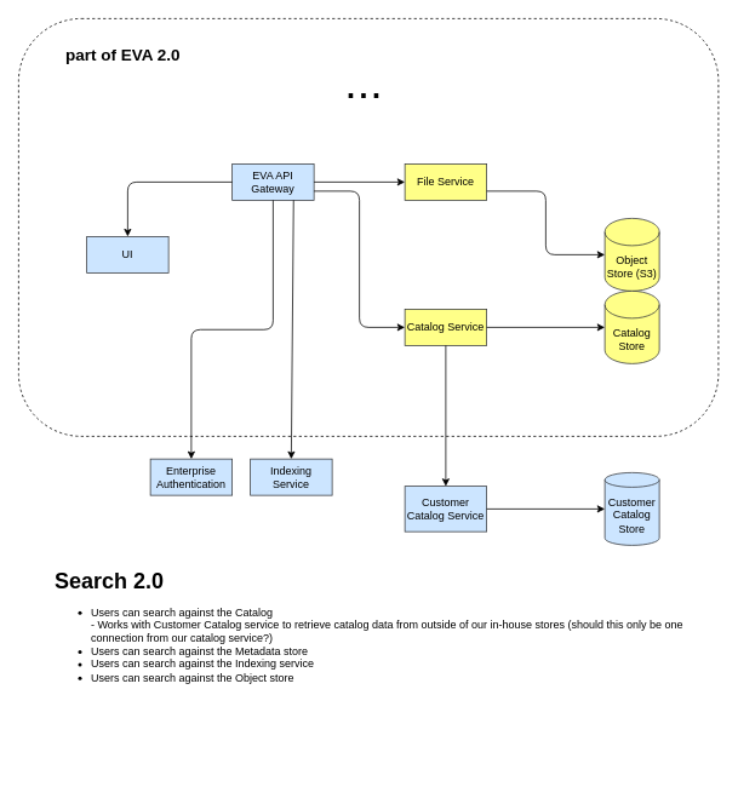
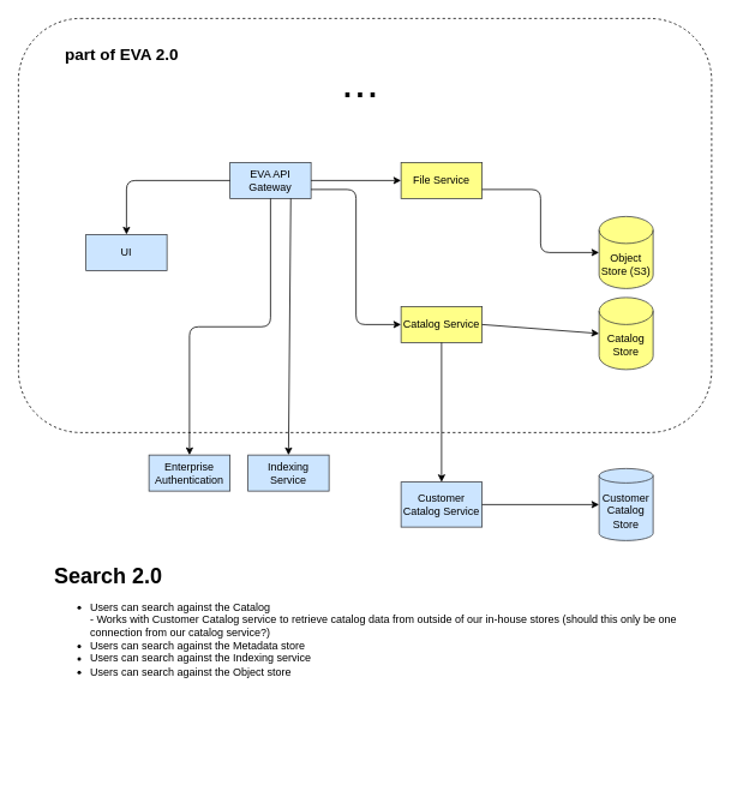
  <mxCell id="0" />
  <mxCell id="1" parent="0" />
  <mxCell id="2" value="" style="rounded=1;whiteSpace=wrap;html=1;fillColor=none;dashed=1;" parent="1" vertex="1"><mxGeometry x="20" y="20" width="770" height="460" as="geometry" /></mxCell>
  <mxCell id="3" value="EVA API Gateway" style="rounded=0;whiteSpace=wrap;html=1;fillColor=#cce5ff;strokeColor=#36393d;" parent="1" vertex="1"><mxGeometry x="255" y="180" width="90" height="40" as="geometry" /></mxCell>
  <mxCell id="4" value="File Service" style="rounded=0;whiteSpace=wrap;html=1;fillColor=#ffff88;strokeColor=#36393d;" parent="1" vertex="1"><mxGeometry x="445" y="180" width="90" height="40" as="geometry" /></mxCell>
  <mxCell id="5" value="Indexing Service" style="rounded=0;whiteSpace=wrap;html=1;fillColor=#cce5ff;strokeColor=#36393d;" parent="1" vertex="1"><mxGeometry x="275" y="505" width="90" height="40" as="geometry" /></mxCell>
  <mxCell id="6" value="Enterprise Authentication" style="rounded=0;whiteSpace=wrap;html=1;fillColor=#cce5ff;strokeColor=#36393d;" parent="1" vertex="1"><mxGeometry x="165" y="505" width="90" height="40" as="geometry" /></mxCell>
  <mxCell id="7" value="UI" style="rounded=0;whiteSpace=wrap;html=1;fillColor=#cce5ff;strokeColor=#36393d;" parent="1" vertex="1"><mxGeometry x="95" y="260" width="90" height="40" as="geometry" /></mxCell>
  <mxCell id="8" value="Catalog Service" style="rounded=0;whiteSpace=wrap;html=1;fillColor=#ffff88;strokeColor=#36393d;" parent="1" vertex="1"><mxGeometry x="445" y="340" width="90" height="40" as="geometry" /></mxCell>
  <mxCell id="9" value="Object Store (S3)" style="shape=cylinder3;whiteSpace=wrap;html=1;boundedLbl=1;backgroundOutline=1;size=15;fillColor=#ffff88;strokeColor=#36393d;" parent="1" vertex="1"><mxGeometry x="665" y="240" width="60" height="80" as="geometry" /></mxCell>
- <mxCell id="10" value="Catalog Store" style="shape=cylinder3;whiteSpace=wrap;html=1;boundedLbl=1;backgroundOutline=1;size=15;fillColor=#ffff88;strokeColor=#36393d;" parent="1" vertex="1"><mxGeometry x="665" y="320" width="60" height="80" as="geometry" /></mxCell>
+ <mxCell id="10" value="Catalog Store" style="shape=cylinder3;whiteSpace=wrap;html=1;boundedLbl=1;backgroundOutline=1;size=15;fillColor=#ffff88;strokeColor=#36393d;" parent="1" vertex="1"><mxGeometry x="665" y="330" width="60" height="80" as="geometry" /></mxCell>
  <mxCell id="11" value="Customer Catalog Store" style="shape=cylinder3;whiteSpace=wrap;html=1;boundedLbl=1;backgroundOutline=1;size=8;fillColor=#cce5ff;strokeColor=#36393d;" parent="1" vertex="1"><mxGeometry x="665" y="520" width="60" height="80" as="geometry" /></mxCell>
  <mxCell id="12" value="" style="edgeStyle=segmentEdgeStyle;endArrow=classic;html=1;exitX=0;exitY=0.5;exitDx=0;exitDy=0;entryX=0.5;entryY=0;entryDx=0;entryDy=0;" parent="1" source="3" target="7" edge="1"><mxGeometry width="50" height="50" relative="1" as="geometry"><mxPoint x="145" y="205" as="sourcePoint" /><mxPoint x="195" y="155" as="targetPoint" /></mxGeometry></mxCell>
  <mxCell id="13" value="" style="edgeStyle=orthogonalEdgeStyle;elbow=horizontal;endArrow=classic;html=1;exitX=0.5;exitY=1;exitDx=0;exitDy=0;entryX=0.5;entryY=0;entryDx=0;entryDy=0;" parent="1" source="3" target="6" edge="1"><mxGeometry width="50" height="50" relative="1" as="geometry"><mxPoint x="385" y="340" as="sourcePoint" /><mxPoint x="435" y="290" as="targetPoint" /></mxGeometry></mxCell>
  <mxCell id="14" value="" style="endArrow=classic;html=1;exitX=0.75;exitY=1;exitDx=0;exitDy=0;entryX=0.5;entryY=0;entryDx=0;entryDy=0;" parent="1" source="3" target="5" edge="1"><mxGeometry width="50" height="50" relative="1" as="geometry"><mxPoint x="385" y="340" as="sourcePoint" /><mxPoint x="435" y="290" as="targetPoint" /></mxGeometry></mxCell>
  <mxCell id="15" value="" style="endArrow=classic;html=1;exitX=1;exitY=0.5;exitDx=0;exitDy=0;entryX=0;entryY=0.5;entryDx=0;entryDy=0;" parent="1" source="3" target="4" edge="1"><mxGeometry width="50" height="50" relative="1" as="geometry"><mxPoint x="385" y="340" as="sourcePoint" /><mxPoint x="435" y="290" as="targetPoint" /></mxGeometry></mxCell>
  <mxCell id="16" value="" style="edgeStyle=elbowEdgeStyle;elbow=horizontal;endArrow=classic;html=1;exitX=1;exitY=0.75;exitDx=0;exitDy=0;entryX=0;entryY=0.5;entryDx=0;entryDy=0;entryPerimeter=0;" parent="1" source="4" target="9" edge="1"><mxGeometry width="50" height="50" relative="1" as="geometry"><mxPoint x="385" y="340" as="sourcePoint" /><mxPoint x="435" y="290" as="targetPoint" /></mxGeometry></mxCell>
  <mxCell id="17" value="" style="edgeStyle=elbowEdgeStyle;elbow=horizontal;endArrow=classic;html=1;exitX=1;exitY=0.75;exitDx=0;exitDy=0;entryX=0;entryY=0.5;entryDx=0;entryDy=0;" parent="1" source="3" target="8" edge="1"><mxGeometry width="50" height="50" relative="1" as="geometry"><mxPoint x="385" y="340" as="sourcePoint" /><mxPoint x="435" y="290" as="targetPoint" /></mxGeometry></mxCell>
  <mxCell id="18" value="" style="endArrow=classic;html=1;exitX=1;exitY=0.5;exitDx=0;exitDy=0;entryX=0;entryY=0.5;entryDx=0;entryDy=0;entryPerimeter=0;" parent="1" source="8" target="10" edge="1"><mxGeometry width="50" height="50" relative="1" as="geometry"><mxPoint x="385" y="340" as="sourcePoint" /><mxPoint x="435" y="290" as="targetPoint" /></mxGeometry></mxCell>
  <mxCell id="19" value="Customer Catalog Service" style="rounded=0;whiteSpace=wrap;html=1;fillColor=#cce5ff;strokeColor=#36393d;" parent="1" vertex="1"><mxGeometry x="445" y="535" width="90" height="50" as="geometry" /></mxCell>
  <mxCell id="20" value="" style="endArrow=classic;html=1;exitX=1;exitY=0.5;exitDx=0;exitDy=0;entryX=0;entryY=0.5;entryDx=0;entryDy=0;entryPerimeter=0;" parent="1" source="19" target="11" edge="1"><mxGeometry width="50" height="50" relative="1" as="geometry"><mxPoint x="385" y="330" as="sourcePoint" /><mxPoint x="435" y="280" as="targetPoint" /></mxGeometry></mxCell>
  <mxCell id="21" value="&lt;font style=&quot;font-size: 50px&quot;&gt;...&lt;/font&gt;" style="text;html=1;strokeColor=none;fillColor=none;align=center;verticalAlign=middle;whiteSpace=wrap;rounded=0;dashed=1;" parent="1" vertex="1"><mxGeometry x="355" y="60" width="90" height="60" as="geometry" /></mxCell>
  <mxCell id="22" value="&lt;b&gt;&lt;font style=&quot;font-size: 18px&quot;&gt;part of EVA 2.0&lt;/font&gt;&lt;/b&gt;" style="text;html=1;strokeColor=none;fillColor=none;align=center;verticalAlign=middle;whiteSpace=wrap;rounded=0;dashed=1;" parent="1" vertex="1"><mxGeometry x="65" y="35" width="140" height="50" as="geometry" /></mxCell>
  <mxCell id="23" value="" style="endArrow=classic;html=1;exitX=0.5;exitY=1;exitDx=0;exitDy=0;entryX=0.5;entryY=0;entryDx=0;entryDy=0;" parent="1" source="8" target="19" edge="1"><mxGeometry width="50" height="50" relative="1" as="geometry"><mxPoint x="385" y="310" as="sourcePoint" /><mxPoint x="435" y="260" as="targetPoint" /></mxGeometry></mxCell>
  <mxCell id="24" value="&lt;h1&gt;&lt;span&gt;Search 2.0&lt;/span&gt;&lt;span style=&quot;font-size: 12px ; font-weight: 400&quot;&gt;&lt;br&gt;&lt;ul&gt;&lt;li&gt;&lt;span style=&quot;font-size: 12px ; font-weight: 400&quot;&gt;Users can search against the Catalog&lt;br&gt;- Works with Customer Catalog service to retrieve catalog data from outside of our in-house stores (should this only be one connection from our catalog service?)&lt;/span&gt;&lt;/li&gt;&lt;li&gt;&lt;span style=&quot;font-size: 12px ; font-weight: 400&quot;&gt;Users can search against the Metadata store&lt;/span&gt;&lt;/li&gt;&lt;li&gt;&lt;span style=&quot;font-size: 12px ; font-weight: 400&quot;&gt;Users can search against the Indexing service&lt;/span&gt;&lt;/li&gt;&lt;li&gt;&lt;span style=&quot;font-size: 12px ; font-weight: 400&quot;&gt;Users can search against the Object store&lt;/span&gt;&lt;/li&gt;&lt;/ul&gt;&lt;/span&gt;&lt;/h1&gt;" style="text;html=1;strokeColor=none;fillColor=none;spacing=5;spacingTop=-20;whiteSpace=wrap;overflow=hidden;rounded=0;dashed=1;" parent="1" vertex="1"><mxGeometry x="55" y="620" width="710" height="250" as="geometry" /></mxCell>
